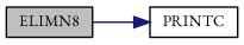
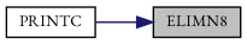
  digraph {
    rankdir=LR
    fontname="EB Garamond"
    node [color=black fontname="EB Garamond" fontsize=10 shape=record style=filled]
    n1 [fillcolor=grey75 fontcolor=black height=0.2 label=ELIMN8 width=0.4]
    n2 [fillcolor=white height=0.2 label=PRINTC width=0.4]
-   n1 -> n2 [color=midnightblue fontname="EB Garamond" fontsize=10 labelfontname=FreeSans labelfontsize=10 style=solid]
+   n2 -> n1 [color=midnightblue fontname="EB Garamond" fontsize=10 labelfontname=FreeSans labelfontsize=10 style=solid]
  }
